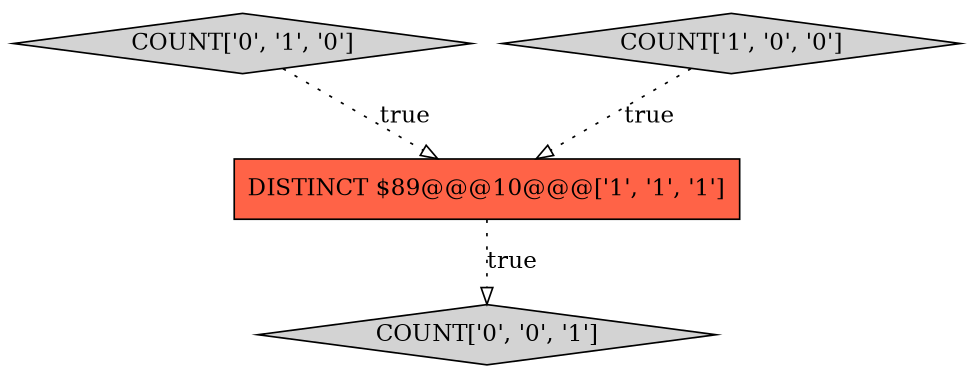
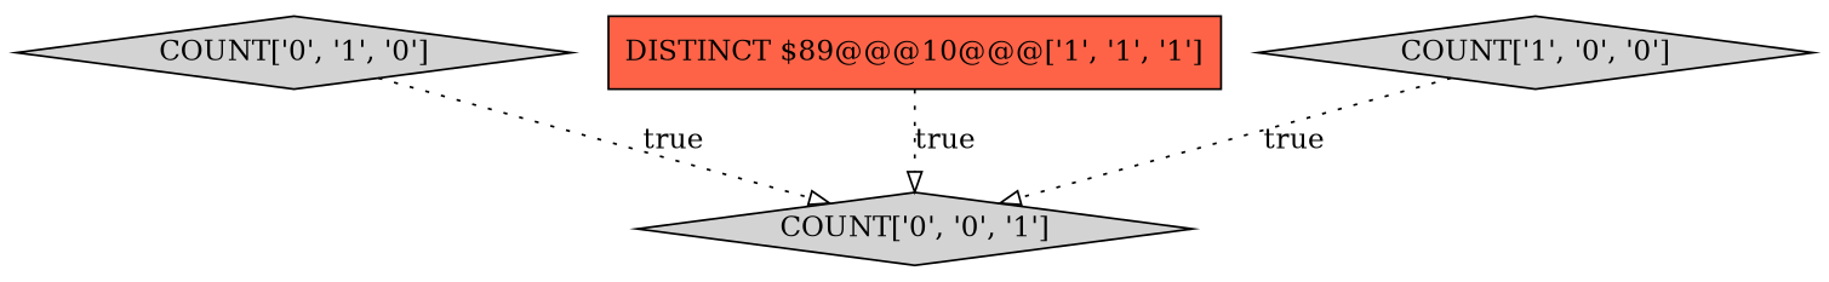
  digraph {
    node [fillcolor=lightgray shape=diamond style=filled]
    edge [arrowhead=onormal style=dotted]
    n1 [label="COUNT['0', '1', '0']"]
    n2 [fillcolor=tomato label="DISTINCT $89@@@10@@@['1', '1', '1']" shape=box]
    n3 [label="COUNT['0', '0', '1']"]
    n4 [label="COUNT['1', '0', '0']"]
-   n1 -> n2 [label=true]
+   n1 -> n3 [label=true]
    n2 -> n3 [label=true]
-   n4 -> n2 [label=true]
+   n4 -> n3 [label=true]
  }
